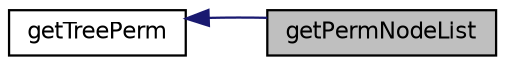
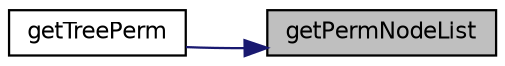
  digraph {
    rankdir=RL
    node [color=black fontname=Helvetica fontsize=10 shape=record style=filled]
    n1 [fillcolor=grey75 fontcolor=black height=0.2 label=getPermNodeList width=0.4]
    n2 [fillcolor=white height=0.2 label=getTreePerm width=0.4]
-   n2 -> n1 [color=midnightblue dir=back fontname=Helvetica fontsize=10 labelfontname=Helvetica labelfontsize=10 style=solid]
+   n1 -> n2 [color=midnightblue dir=back fontname=Helvetica fontsize=10 labelfontname=Helvetica labelfontsize=10 style=solid]
  }
